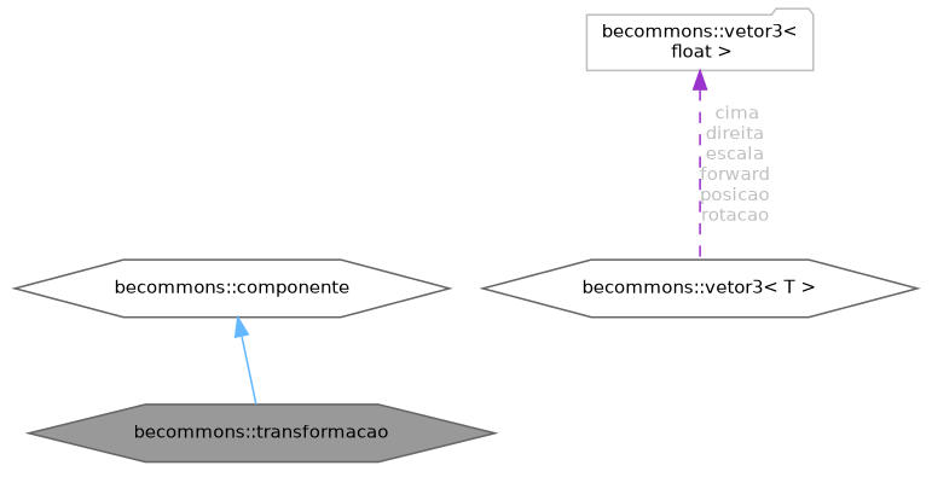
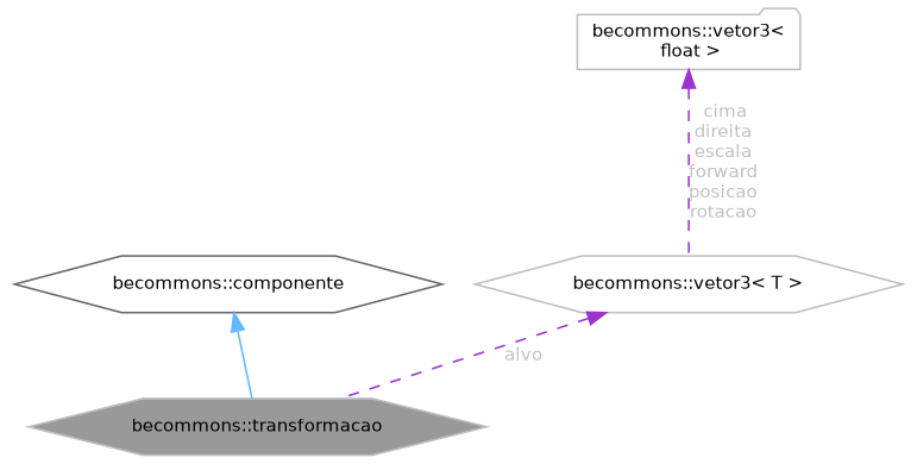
  digraph {
    node [color=gray40 fillcolor=white fontname=Helvetica fontsize=10 shape=hexagon style=filled]
    edge [color=darkorchid3 dir=back fontname=Helvetica fontsize=10 labelfontname=Helvetica labelfontsize=10 style=dashed fontcolor=grey]
-   n1 [fillcolor=grey60 fontcolor=black height=0.2 label="becommons::transformacao" width=0.4]
+   n1 [color=grey75 fillcolor=grey60 fontcolor=black height=0.2 label="becommons::transformacao" width=0.4]
    n2 [height=0.2 label="becommons::componente" width=0.4]
    n3 [color=grey75 height=0.2 label="becommons::vetor3\<\l float \>" shape=folder width=0.4]
-   n4 [height=0.2 label="becommons::vetor3\< T \>" width=0.4]
+   n4 [color=grey75 height=0.2 label="becommons::vetor3\< T \>" width=0.4]
    n2 -> n1 [color=steelblue1 style=solid fontcolor=""]
    n3 -> n4 [label=" cima\ndireita\nescala\nforward\nposicao\nrotacao"]
+   n4 -> n1 [label=" alvo"]
  }
